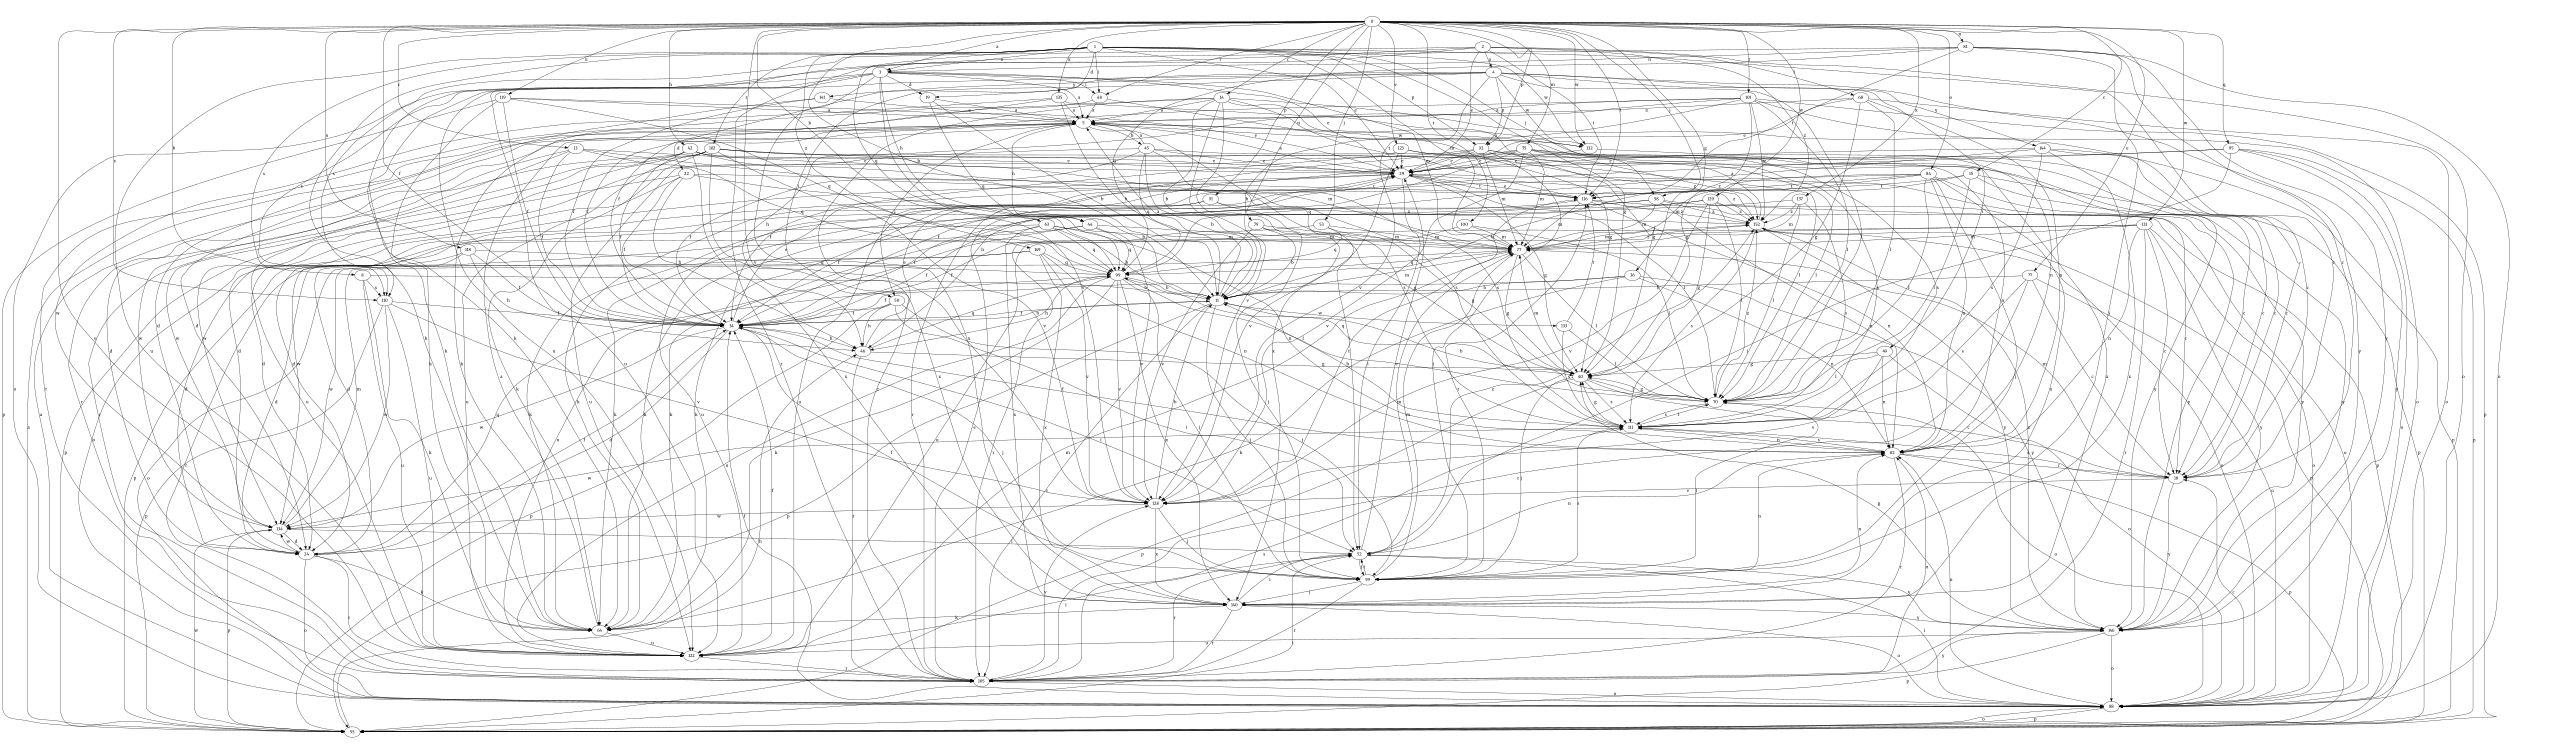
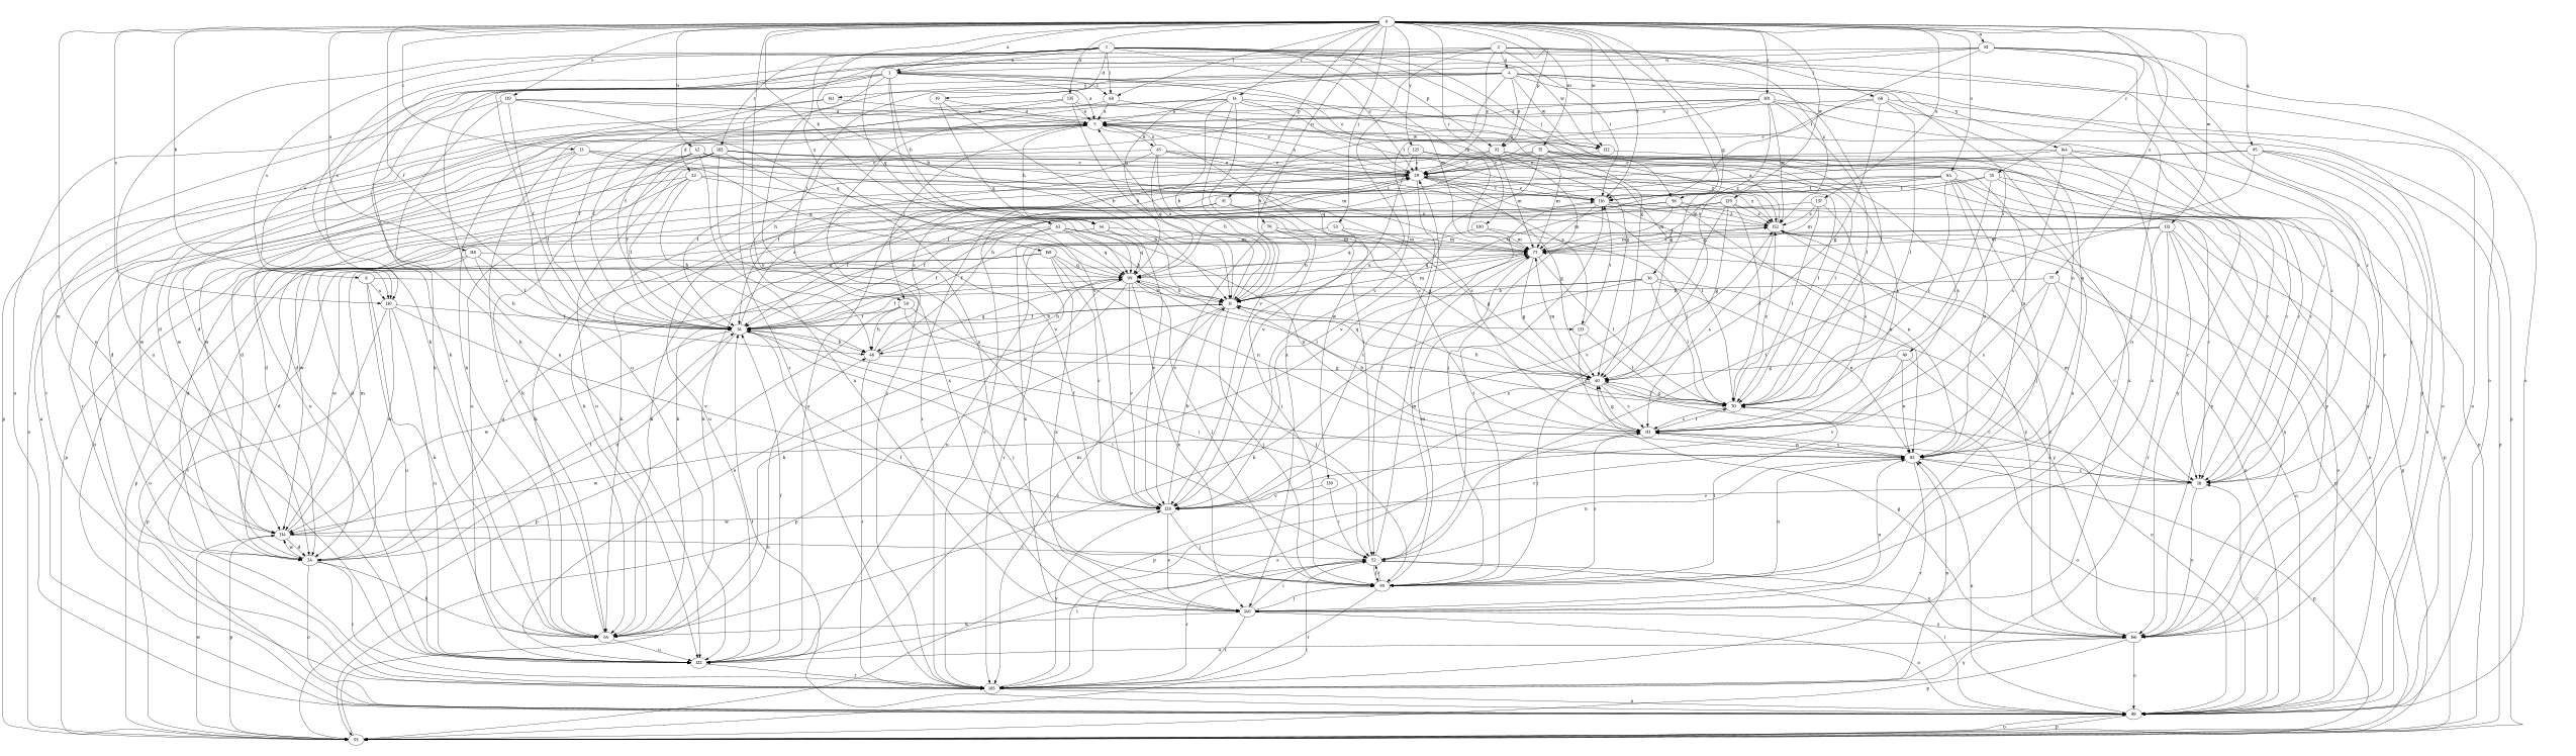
  strict digraph {
    fontname=Merriweather
    node [fontname=Merriweather]
    edge [fontname=Merriweather]
    0
    3
    8
    11
    13
    14
    15
    27
    34
    36
    42
    48
    53
    58
    63
    75
    79
    81
    84
    91
    92
    95
    100
    101
    110
    116
    118
    119
    122
    123
    128
    129
    131
    132
    135
    137
    19
    29
    64
    77
    88
    5
    44
    140
    105
    59
    93
    133
    99
    111
    134
    18
    40
    24
    70
    146
    52
    46
    82
    152
    1
    102
    149
    2
    4
    68
+   139
    49
    50
    141
    144
    22
    45
    0 -> 3 [label=a]
    0 -> 8 [label=b]
    0 -> 11 [label=b]
    0 -> 13 [label=c]
    0 -> 14 [label=c]
    0 -> 15 [label=c]
    0 -> 27 [label=e]
    0 -> 34 [label=f]
    0 -> 36 [label=g]
    0 -> 42 [label=h]
    0 -> 48 [label=i]
    0 -> 53 [label=j]
    0 -> 58 [label=j]
    0 -> 63 [label=k]
    0 -> 75 [label=m]
    0 -> 79 [label=n]
    0 -> 81 [label=n]
    0 -> 84 [label=o]
    0 -> 91 [label=p]
    0 -> 92 [label=p]
    0 -> 95 [label=q]
    0 -> 100 [label=r]
    0 -> 101 [label=r]
    0 -> 110 [label=s]
    0 -> 116 [label=t]
    0 -> 118 [label=u]
    0 -> 119 [label=u]
    0 -> 122 [label=u]
    0 -> 123 [label=v]
    0 -> 128 [label=v]
    0 -> 129 [label=w]
    0 -> 131 [label=w]
    0 -> 132 [label=w]
    0 -> 135 [label=x]
    0 -> 137 [label=x]
    3 -> 48 [label=i]
    3 -> 110 [label=s]
    3 -> 128 [label=v]
-   3 -> 19 [label=d]
    3 -> 29 [label=e]
    3 -> 64 [label=k]
    3 -> 77 [label=m]
    3 -> 88 [label=o]
    3 -> 5 [label=a]
    3 -> 44 [label=h]
    3 -> 140 [label=x]
    8 -> 11 [label=b]
    8 -> 110 [label=s]
    8 -> 122 [label=u]
    8 -> 64 [label=k]
    11 -> 34 [label=f]
    11 -> 77 [label=m]
    11 -> 5 [label=a]
    11 -> 105 [label=r]
    11 -> 59 [label=j]
    11 -> 93 [label=p]
    11 -> 133 [label=w]
    13 -> 34 [label=f]
    13 -> 122 [label=u]
    13 -> 29 [label=e]
    13 -> 99 [label=q]
    13 -> 111 [label=s]
    13 -> 134 [label=w]
    14 -> 11 [label=b]
    14 -> 116 [label=t]
    14 -> 128 [label=v]
    14 -> 5 [label=a]
    14 -> 140 [label=x]
    14 -> 105 [label=r]
    14 -> 18 [label=c]
    14 -> 40 [label=g]
    14 -> 24 [label=d]
    15 -> 11 [label=b]
    15 -> 116 [label=t]
    15 -> 93 [label=p]
    15 -> 70 [label=l]
    15 -> 146 [label=y]
    27 -> 11 [label=b]
    27 -> 88 [label=o]
    27 -> 105 [label=r]
    27 -> 111 [label=s]
    27 -> 18 [label=c]
    34 -> 11 [label=b]
    34 -> 29 [label=e]
    34 -> 59 [label=j]
    34 -> 134 [label=w]
    34 -> 24 [label=d]
    34 -> 52 [label=i]
    34 -> 46 [label=h]
    36 -> 11 [label=b]
    36 -> 34 [label=f]
    36 -> 64 [label=k]
-   49 -> 70 [label=l]
+   36 -> 70 [label=l]
    36 -> 146 [label=y]
    36 -> 82 [label=n]
    42 -> 34 [label=f]
    42 -> 29 [label=e]
    42 -> 77 [label=m]
    42 -> 140 [label=x]
    42 -> 111 [label=s]
    42 -> 134 [label=w]
    42 -> 24 [label=d]
    48 -> 5 [label=a]
    48 -> 105 [label=r]
    48 -> 40 [label=g]
    53 -> 34 [label=f]
    53 -> 77 [label=m]
    53 -> 99 [label=q]
    53 -> 40 [label=g]
    58 -> 64 [label=k]
    58 -> 77 [label=m]
    58 -> 88 [label=o]
    58 -> 134 [label=w]
    58 -> 82 [label=n]
    58 -> 152 [label=z]
    63 -> 11 [label=b]
    63 -> 34 [label=f]
    63 -> 77 [label=m]
    63 -> 140 [label=x]
    63 -> 99 [label=q]
    63 -> 24 [label=d]
    63 -> 82 [label=n]
    75 -> 122 [label=u]
    75 -> 128 [label=v]
    75 -> 29 [label=e]
    75 -> 77 [label=m]
    75 -> 140 [label=x]
    75 -> 111 [label=s]
    75 -> 18 [label=c]
    75 -> 46 [label=h]
    75 -> 152 [label=z]
    79 -> 11 [label=b]
    79 -> 128 [label=v]
    79 -> 77 [label=m]
    79 -> 59 [label=j]
    81 -> 3 [label=n]
    81 -> 116 [label=t]
    81 -> 64 [label=k]
    81 -> 88 [label=o]
    81 -> 59 [label=j]
    81 -> 99 [label=q]
    81 -> 18 [label=c]
    81 -> 146 [label=y]
    84 -> 116 [label=t]
    84 -> 122 [label=u]
    84 -> 64 [label=k]
    84 -> 77 [label=m]
    84 -> 140 [label=x]
    84 -> 59 [label=j]
    84 -> 70 [label=l]
    84 -> 146 [label=y]
    84 -> 82 [label=n]
    91 -> 34 [label=f]
    91 -> 64 [label=k]
    91 -> 40 [label=g]
    91 -> 152 [label=z]
    92 -> 34 [label=f]
    92 -> 29 [label=e]
    92 -> 77 [label=m]
    92 -> 105 [label=r]
    92 -> 59 [label=j]
    92 -> 111 [label=s]
    92 -> 70 [label=l]
    95 -> 34 [label=f]
    95 -> 29 [label=e]
    95 -> 88 [label=o]
    95 -> 93 [label=p]
    95 -> 146 [label=y]
    95 -> 52 [label=i]
    100 -> 77 [label=m]
    100 -> 105 [label=r]
    100 -> 70 [label=l]
    101 -> 11 [label=b]
    101 -> 34 [label=f]
    101 -> 88 [label=o]
    101 -> 5 [label=a]
    101 -> 93 [label=p]
    101 -> 40 [label=g]
    101 -> 70 [label=l]
    101 -> 46 [label=h]
    101 -> 152 [label=z]
    110 -> 34 [label=f]
    110 -> 122 [label=u]
    110 -> 128 [label=v]
    110 -> 93 [label=p]
    110 -> 134 [label=w]
    116 -> 29 [label=e]
    116 -> 64 [label=k]
    116 -> 77 [label=m]
    116 -> 93 [label=p]
    116 -> 82 [label=n]
    116 -> 152 [label=z]
    118 -> 34 [label=f]
    118 -> 105 [label=r]
    118 -> 99 [label=q]
    118 -> 24 [label=d]
    118 -> 46 [label=h]
    119 -> 34 [label=f]
    119 -> 29 [label=e]
    119 -> 64 [label=k]
    119 -> 5 [label=a]
    119 -> 93 [label=p]
    119 -> 99 [label=q]
    122 -> 34 [label=f]
    122 -> 77 [label=m]
    122 -> 105 [label=r]
    122 -> 52 [label=i]
    123 -> 122 [label=u]
    123 -> 128 [label=v]
    123 -> 29 [label=e]
    123 -> 70 [label=l]
    123 -> 82 [label=n]
    128 -> 11 [label=b]
    128 -> 116 [label=t]
    128 -> 140 [label=x]
    128 -> 59 [label=j]
    128 -> 134 [label=w]
    129 -> 34 [label=f]
    129 -> 128 [label=v]
    129 -> 64 [label=k]
    129 -> 18 [label=c]
    129 -> 40 [label=g]
    129 -> 70 [label=l]
    129 -> 152 [label=z]
    131 -> 122 [label=u]
    131 -> 77 [label=m]
    131 -> 88 [label=o]
    131 -> 105 [label=r]
    131 -> 18 [label=c]
    131 -> 24 [label=d]
    131 -> 146 [label=y]
    131 -> 82 [label=n]
    132 -> 29 [label=e]
    132 -> 5 [label=a]
    132 -> 18 [label=c]
    135 -> 11 [label=b]
    135 -> 64 [label=k]
    135 -> 5 [label=a]
    135 -> 134 [label=w]
    135 -> 82 [label=n]
    137 -> 64 [label=k]
    137 -> 77 [label=m]
    137 -> 111 [label=s]
    137 -> 70 [label=l]
    137 -> 152 [label=z]
    19 -> 11 [label=b]
    19 -> 5 [label=a]
    19 -> 99 [label=q]
    29 -> 116 [label=t]
    29 -> 88 [label=o]
    29 -> 5 [label=a]
    29 -> 40 [label=g]
    29 -> 24 [label=d]
    29 -> 70 [label=l]
    29 -> 146 [label=y]
    29 -> 52 [label=i]
    29 -> 152 [label=z]
    64 -> 122 [label=u]
    64 -> 5 [label=a]
    77 -> 99 [label=q]
    77 -> 40 [label=g]
    77 -> 70 [label=l]
    77 -> 152 [label=z]
    88 -> 34 [label=f]
    88 -> 5 [label=a]
    88 -> 93 [label=p]
    88 -> 18 [label=c]
    88 -> 52 [label=i]
    88 -> 82 [label=n]
    5 -> 132 [label=w]
    5 -> 44 [label=h]
    5 -> 105 [label=r]
    5 -> 52 [label=i]
    5 -> 50 [label=i]
    5 -> 22 [label=d]
    5 -> 45 [label=h]
-   44 -> 122 [label=u]
    44 -> 128 [label=v]
    44 -> 77 [label=m]
    44 -> 93 [label=p]
    44 -> 99 [label=q]
    140 -> 64 [label=k]
    140 -> 88 [label=o]
    140 -> 105 [label=r]
-   59 -> 140 [label=j]
+   140 -> 59 [label=j]
    140 -> 146 [label=y]
    140 -> 52 [label=i]
    140 -> 82 [label=n]
    105 -> 128 [label=v]
    105 -> 29 [label=e]
    105 -> 88 [label=o]
    105 -> 111 [label=s]
    105 -> 146 [label=y]
    105 -> 82 [label=n]
    59 -> 34 [label=f]
    59 -> 116 [label=t]
    59 -> 77 [label=m]
    59 -> 105 [label=r]
    59 -> 111 [label=s]
    59 -> 70 [label=l]
    59 -> 52 [label=i]
    59 -> 82 [label=n]
    93 -> 88 [label=o]
    93 -> 5 [label=a]
    93 -> 134 [label=w]
    93 -> 52 [label=i]
    93 -> 46 [label=h]
    133 -> 116 [label=t]
    133 -> 111 [label=s]
    133 -> 70 [label=l]
    99 -> 11 [label=b]
    99 -> 122 [label=u]
    99 -> 128 [label=v]
    99 -> 64 [label=k]
    99 -> 140 [label=x]
    99 -> 59 [label=j]
    99 -> 70 [label=l]
    99 -> 46 [label=h]
    111 -> 11 [label=b]
    111 -> 134 [label=w]
    111 -> 40 [label=g]
    111 -> 70 [label=l]
    111 -> 82 [label=n]
    134 -> 77 [label=m]
    134 -> 93 [label=p]
    134 -> 24 [label=d]
    134 -> 52 [label=i]
    18 -> 128 [label=v]
    18 -> 77 [label=m]
    18 -> 111 [label=s]
    18 -> 146 [label=y]
    40 -> 77 [label=m]
    40 -> 59 [label=j]
    40 -> 93 [label=p]
    40 -> 99 [label=q]
    40 -> 111 [label=s]
    40 -> 18 [label=c]
    40 -> 70 [label=l]
    24 -> 34 [label=f]
    24 -> 64 [label=k]
    24 -> 88 [label=o]
    24 -> 105 [label=r]
    24 -> 99 [label=q]
    24 -> 134 [label=w]
    70 -> 11 [label=b]
    70 -> 88 [label=o]
    70 -> 111 [label=s]
    70 -> 40 [label=g]
    70 -> 152 [label=z]
    146 -> 122 [label=u]
    146 -> 88 [label=o]
    146 -> 93 [label=p]
    146 -> 40 [label=g]
    146 -> 152 [label=z]
    52 -> 29 [label=e]
    52 -> 77 [label=m]
    52 -> 105 [label=r]
    52 -> 59 [label=j]
    52 -> 146 [label=y]
    52 -> 82 [label=n]
    52 -> 152 [label=z]
    46 -> 29 [label=e]
    46 -> 105 [label=r]
    46 -> 99 [label=q]
    46 -> 40 [label=g]
    82 -> 34 [label=f]
    82 -> 105 [label=r]
    82 -> 93 [label=p]
    82 -> 111 [label=s]
    82 -> 18 [label=c]
    152 -> 77 [label=m]
    152 -> 88 [label=o]
    152 -> 5 [label=a]
    152 -> 93 [label=p]
    152 -> 111 [label=s]
    152 -> 146 [label=y]
    1 -> 3 [label=a]
    1 -> 48 [label=i]
    1 -> 58 [label=j]
    1 -> 92 [label=p]
    1 -> 110 [label=s]
    1 -> 122 [label=u]
    1 -> 132 [label=w]
    1 -> 19 [label=d]
    1 -> 29 [label=e]
    1 -> 64 [label=k]
    1 -> 77 [label=m]
    1 -> 99 [label=q]
    1 -> 18 [label=c]
    1 -> 40 [label=g]
    1 -> 102 [label=r]
    1 -> 149 [label=z]
    102 -> 122 [label=u]
    102 -> 128 [label=v]
    102 -> 29 [label=e]
    102 -> 64 [label=k]
    102 -> 140 [label=x]
    102 -> 105 [label=r]
    102 -> 134 [label=w]
    102 -> 18 [label=c]
    102 -> 152 [label=z]
    149 -> 128 [label=v]
    149 -> 88 [label=o]
    149 -> 140 [label=x]
    149 -> 99 [label=q]
    149 -> 134 [label=w]
    149 -> 82 [label=n]
    2 -> 110 [label=s]
    2 -> 116 [label=t]
    2 -> 122 [label=u]
    2 -> 29 [label=e]
    2 -> 88 [label=o]
    2 -> 105 [label=r]
    2 -> 152 [label=z]
    2 -> 4 [label=a]
    2 -> 68 [label=l]
+   2 -> 139 [label=x]
    4 -> 34 [label=f]
    4 -> 92 [label=p]
    4 -> 122 [label=u]
    4 -> 128 [label=v]
    4 -> 132 [label=w]
    4 -> 70 [label=l]
    4 -> 146 [label=y]
    4 -> 49 [label=i]
    4 -> 50 [label=i]
    4 -> 141 [label=y]
    4 -> 144 [label=y]
    68 -> 29 [label=e]
    68 -> 88 [label=o]
    68 -> 5 [label=a]
    68 -> 40 [label=g]
    68 -> 70 [label=l]
    68 -> 82 [label=n]
+   139 -> 128 [label=v]
+   139 -> 52 [label=i]
    49 -> 128 [label=v]
    49 -> 88 [label=o]
    49 -> 40 [label=g]
    49 -> 82 [label=n]
    50 -> 34 [label=f]
    50 -> 59 [label=j]
    50 -> 93 [label=p]
    50 -> 52 [label=i]
    50 -> 46 [label=h]
    141 -> 34 [label=f]
    141 -> 5 [label=a]
    141 -> 24 [label=d]
    144 -> 29 [label=e]
    144 -> 140 [label=x]
    144 -> 93 [label=p]
    144 -> 99 [label=q]
    144 -> 111 [label=s]
    144 -> 18 [label=c]
    22 -> 11 [label=b]
    22 -> 34 [label=f]
    22 -> 116 [label=t]
    22 -> 93 [label=p]
    22 -> 24 [label=d]
    22 -> 46 [label=h]
    45 -> 11 [label=b]
    45 -> 34 [label=f]
    45 -> 29 [label=e]
    45 -> 5 [label=a]
    45 -> 99 [label=q]
-   45 -> 111 [label=s]
+   45 -> 133 [label=s]
    45 -> 24 [label=d]
    45 -> 146 [label=y]
  }
